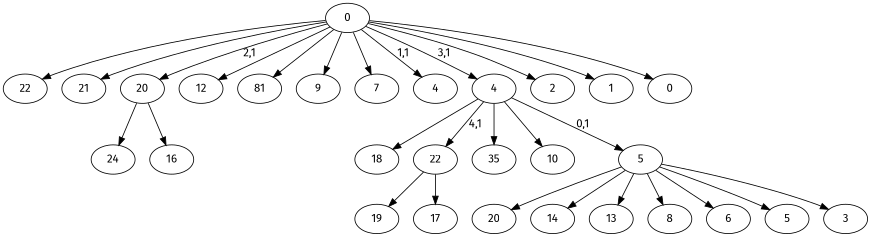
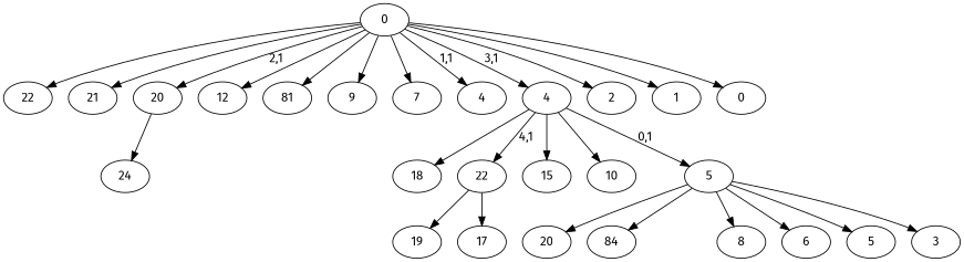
  digraph {
    fontname="Fira Sans"
    node [fontname="Fira Sans"]
    edge [fontname="Fira Sans"]
    n1 [label=24]
    n2 [label=22]
    n3 [label=21]
    n4 [label=20]
    n5 [label=19]
    n6 [label=18]
    n7 [label=17]
    22
-   n9 [label=16]
    20
-   n11 [label=35]
-   n12 [label=14]
-   n13 [label=13]
+   n11 [label=15]
+   n12 [label=84]
    n14 [label=12]
    n15 [label=81]
    n16 [label=10]
    n17 [label=9]
    n18 [label=8]
    n19 [label=7]
    n20 [label=6]
    n21 [label=5]
    n22 [label=4]
    n23 [label=3]
    5
    4
    n26 [label=2]
    n27 [label=1]
    n28 [label=0]
    0
    22 -> n5
    22 -> n7
    20 -> n1
-   20 -> n9
    5 -> n4
    5 -> n12
-   5 -> n13
    5 -> n18
    5 -> n20
    5 -> n21
    5 -> n23
    4 -> n6
    4 -> 22 [label="4,1"]
    4 -> n11
    4 -> n16
    4 -> 5 [label="0,1"]
    0 -> n2
    0 -> n3
    0 -> 20 [label="2,1"]
    0 -> n14
    0 -> n15
    0 -> n17
    0 -> n19
    0 -> n22 [label="1,1"]
    0 -> 4 [label="3,1"]
    0 -> n26
    0 -> n27
    0 -> n28
  }
